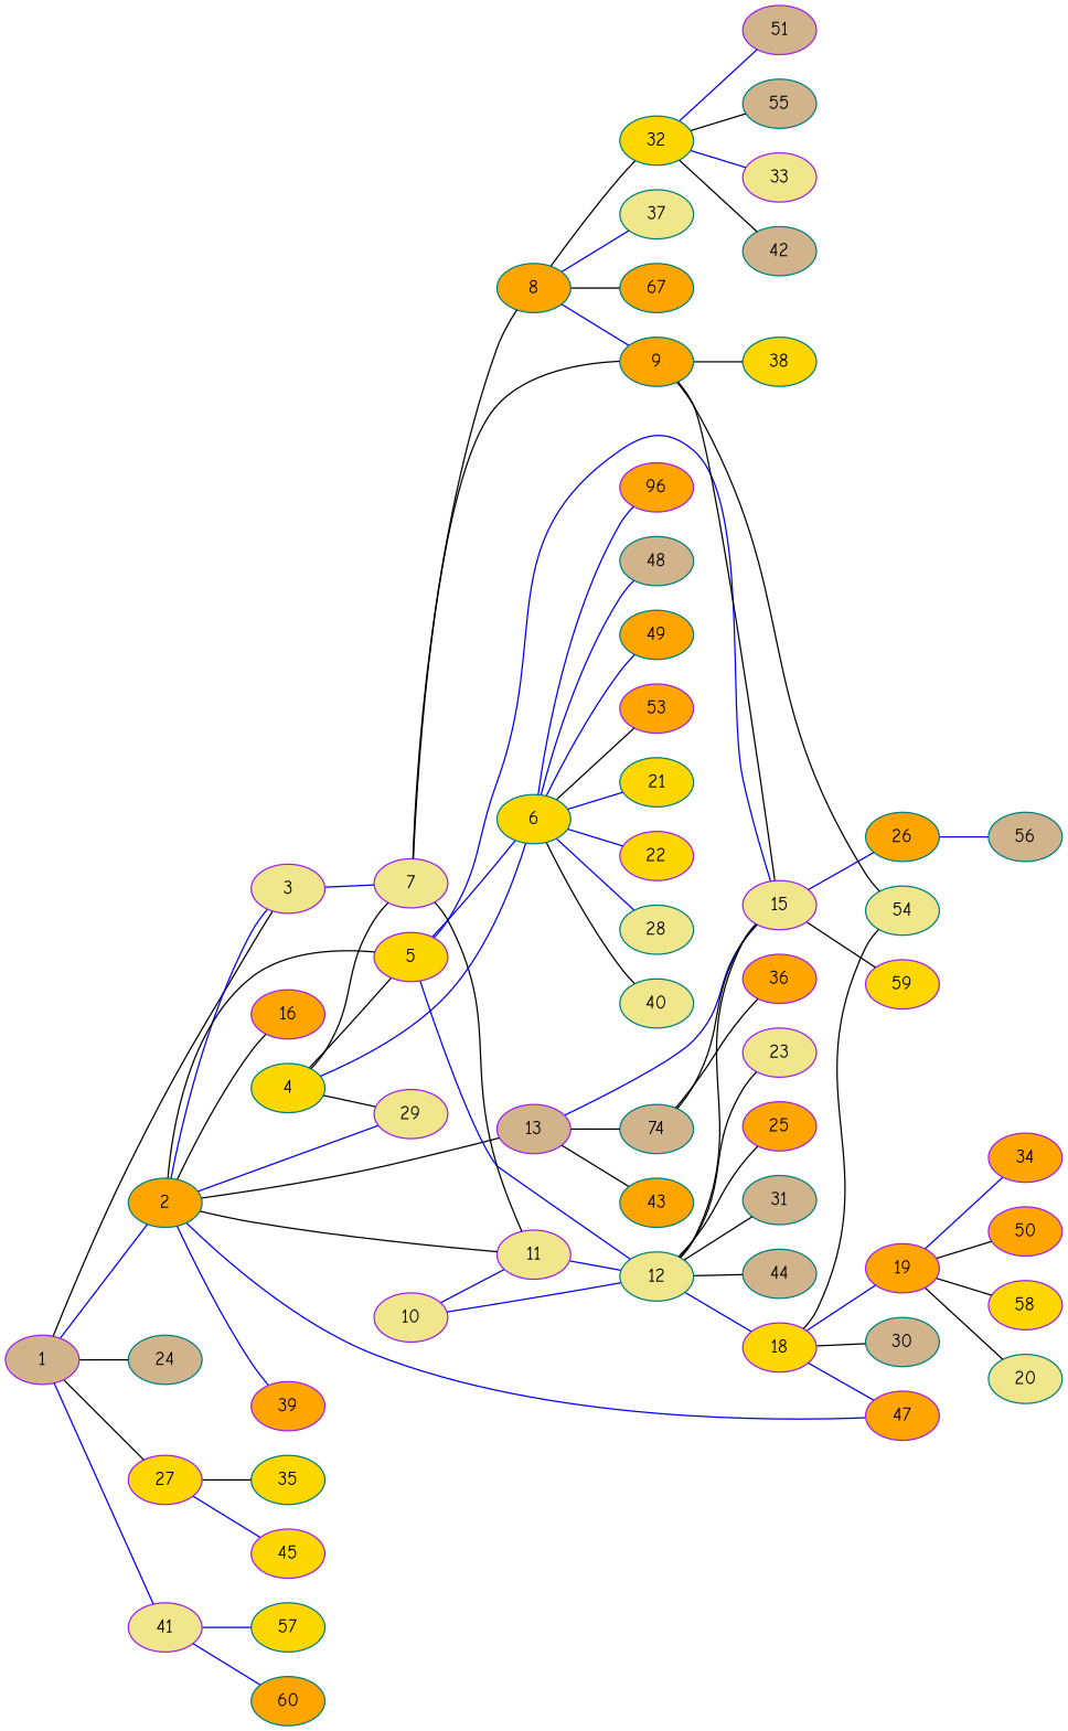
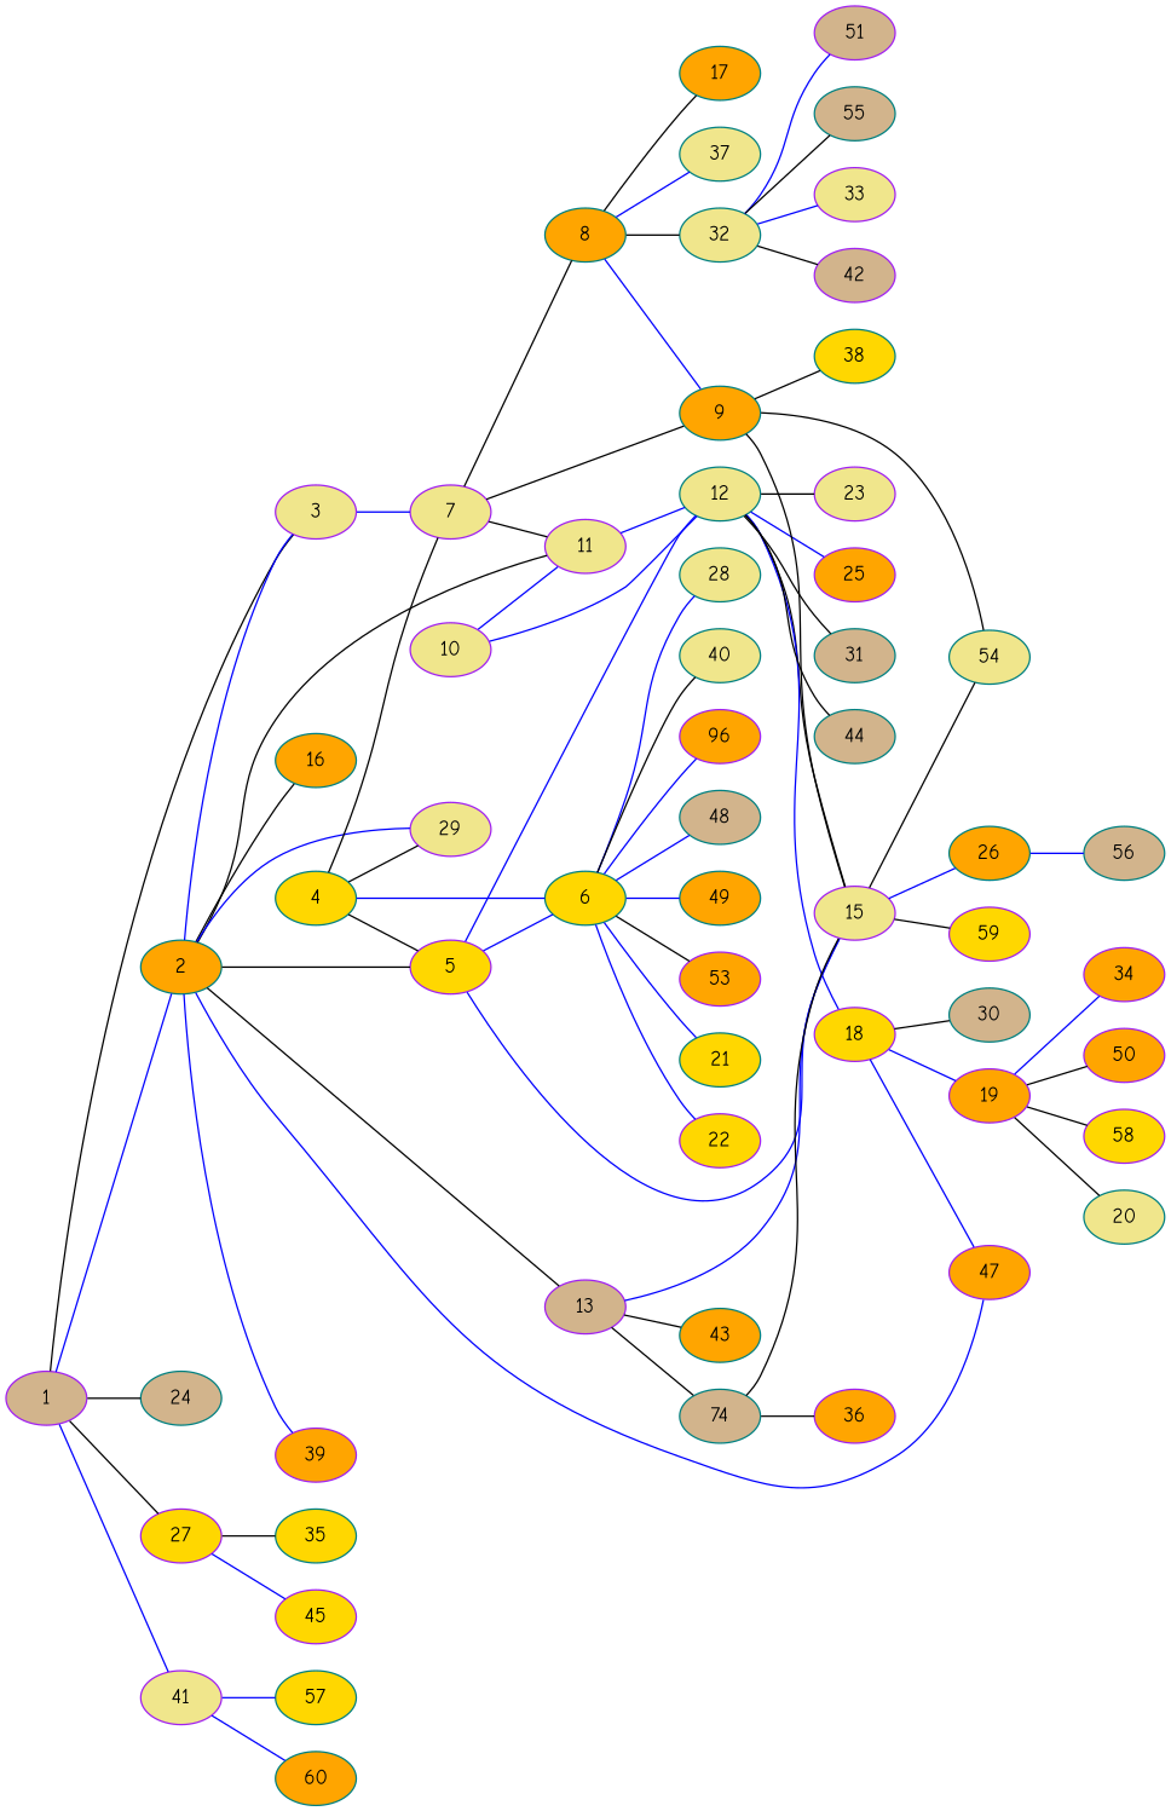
  graph {
    fontname="Comic Neue"
    rankdir=LR
    node [color=purple fillcolor=orange fontname="Comic Neue" style=filled]
    edge [color=black fontname="Comic Neue"]
    1 [fillcolor=tan]
    2 [color=teal]
    3 [fillcolor=khaki]
    24 [color=teal fillcolor=tan]
    27 [fillcolor=gold]
    41 [fillcolor=khaki]
    5 [fillcolor=gold]
    11 [fillcolor=khaki]
    13 [fillcolor=tan]
-   16
+   16 [color=teal]
    29 [fillcolor=khaki]
    39
    47
    7 [fillcolor=khaki]
    35 [color=teal fillcolor=gold]
    45 [fillcolor=gold]
    57 [color=teal fillcolor=gold]
    60 [color=teal]
    6 [color=teal fillcolor=gold]
    12 [color=teal fillcolor=khaki]
    15 [fillcolor=khaki]
    n22 [color=teal fillcolor=tan label=74]
    43 [color=teal]
    8 [color=teal]
    9 [color=teal]
    4 [color=teal fillcolor=gold]
    21 [color=teal fillcolor=gold]
    22 [fillcolor=gold]
    28 [color=teal fillcolor=khaki]
    40 [color=teal fillcolor=khaki]
    n31 [label=96]
    48 [color=teal fillcolor=tan]
    49 [color=teal]
    53
    18 [fillcolor=gold]
    23 [fillcolor=khaki]
    25
    31 [color=teal fillcolor=tan]
    44 [color=teal fillcolor=tan]
    54 [color=teal fillcolor=khaki]
    26 [color=teal]
    59 [fillcolor=gold]
-   17 [color=teal label=67]
-   32 [color=teal fillcolor=gold]
+   17 [color=teal]
+   32 [color=teal fillcolor=khaki]
    37 [color=teal fillcolor=khaki]
    38 [color=teal fillcolor=gold]
    33 [fillcolor=khaki]
-   42 [color=teal fillcolor=tan]
+   42 [fillcolor=tan]
    51 [fillcolor=tan]
    55 [color=teal fillcolor=tan]
    10 [fillcolor=khaki]
    19
    30 [color=teal fillcolor=tan]
    36
    56 [color=teal fillcolor=tan]
    20 [color=teal fillcolor=khaki]
    34
    50
    58 [fillcolor=gold]
    1 -- 2 [color=blue]
    1 -- 3
    1 -- 24
    1 -- 27
    1 -- 41 [color=blue]
    2 -- 3 [color=blue]
    2 -- 5
    2 -- 11
    2 -- 13
    2 -- 16
    2 -- 29 [color=blue]
    2 -- 39 [color=blue]
    2 -- 47 [color=blue]
    3 -- 7 [color=blue]
    27 -- 35
    27 -- 45 [color=blue]
    41 -- 57 [color=blue]
    41 -- 60 [color=blue]
    5 -- 6 [color=blue]
    5 -- 12 [color=blue]
    5 -- 15 [color=blue]
    11 -- 12 [color=blue]
    13 -- 15 [color=blue]
    13 -- n22
    13 -- 43
    7 -- 11
    7 -- 8
    7 -- 9
    6 -- 21 [color=blue]
    6 -- 22 [color=blue]
    6 -- 28 [color=blue]
    6 -- 40
    6 -- n31 [color=blue]
    6 -- 48 [color=blue]
    6 -- 49 [color=blue]
    6 -- 53
    12 -- 15
    12 -- 18 [color=blue]
    12 -- 23
-   12 -- 25
+   12 -- 25 [color=blue]
    12 -- 31
    12 -- 44
-   18 -- 54
+   15 -- 54
    15 -- 26 [color=blue]
    15 -- 59
    n22 -- 15
    n22 -- 36
    8 -- 9 [color=blue]
    8 -- 17
    8 -- 32
    8 -- 37 [color=blue]
    9 -- 15
    9 -- 54
    9 -- 38
    4 -- 5
    4 -- 29
    4 -- 7
    4 -- 6 [color=blue]
    18 -- 47 [color=blue]
    18 -- 19 [color=blue]
    18 -- 30
    26 -- 56 [color=blue]
    32 -- 33 [color=blue]
    32 -- 42
    32 -- 51 [color=blue]
    32 -- 55
    10 -- 11 [color=blue]
    10 -- 12 [color=blue]
    19 -- 20
    19 -- 34 [color=blue]
    19 -- 50
    19 -- 58
  }
